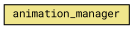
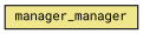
  digraph {
    rankdir=LR
    fontname="Roboto Mono"
-   n1 [color=black fillcolor=khaki fontname="Roboto Mono" fontsize=10 height=0.2 label=animation_manager shape=record style=filled width=0.4]
+   n1 [color=black fillcolor=khaki fontname="Roboto Mono" fontsize=10 height=0.2 label=manager_manager shape=record style=filled width=0.4]
  }
